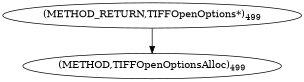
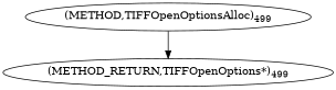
  digraph {
    n1 [label=<(METHOD,TIFFOpenOptionsAlloc)<SUB>499</SUB>>]
    n2 [label=<(METHOD_RETURN,TIFFOpenOptions*)<SUB>499</SUB>>]
-   n2 -> n1
+   n1 -> n2
  }
